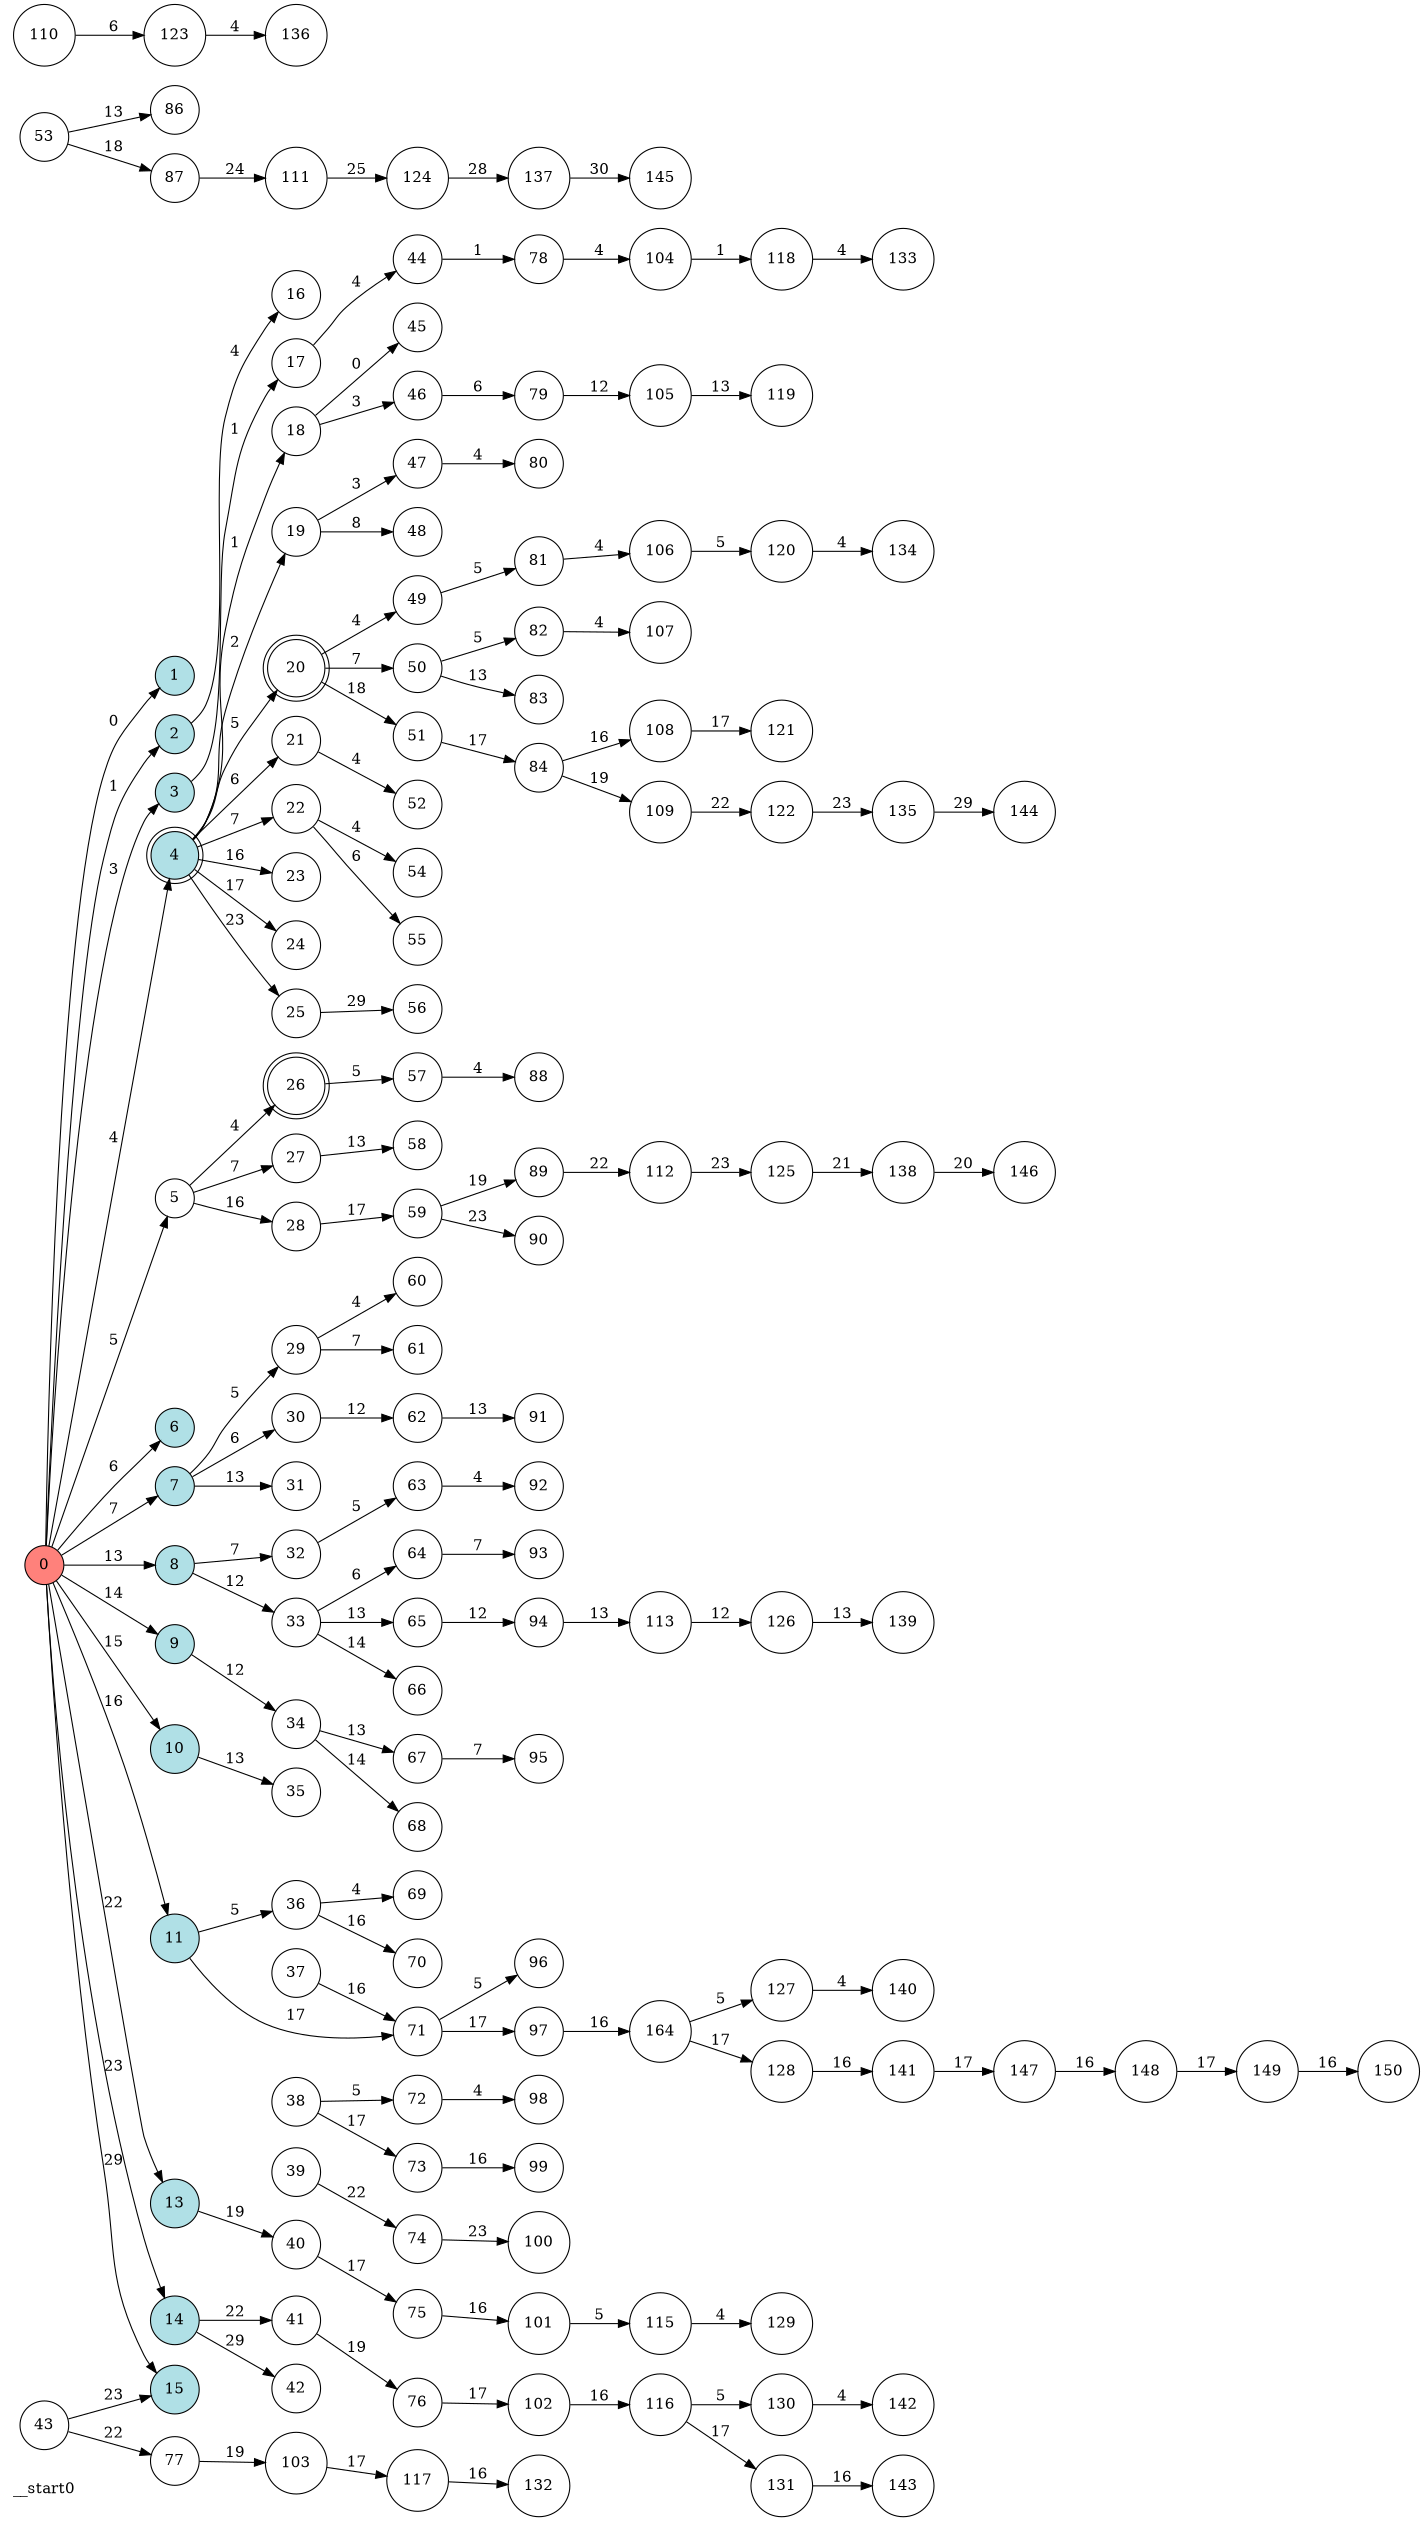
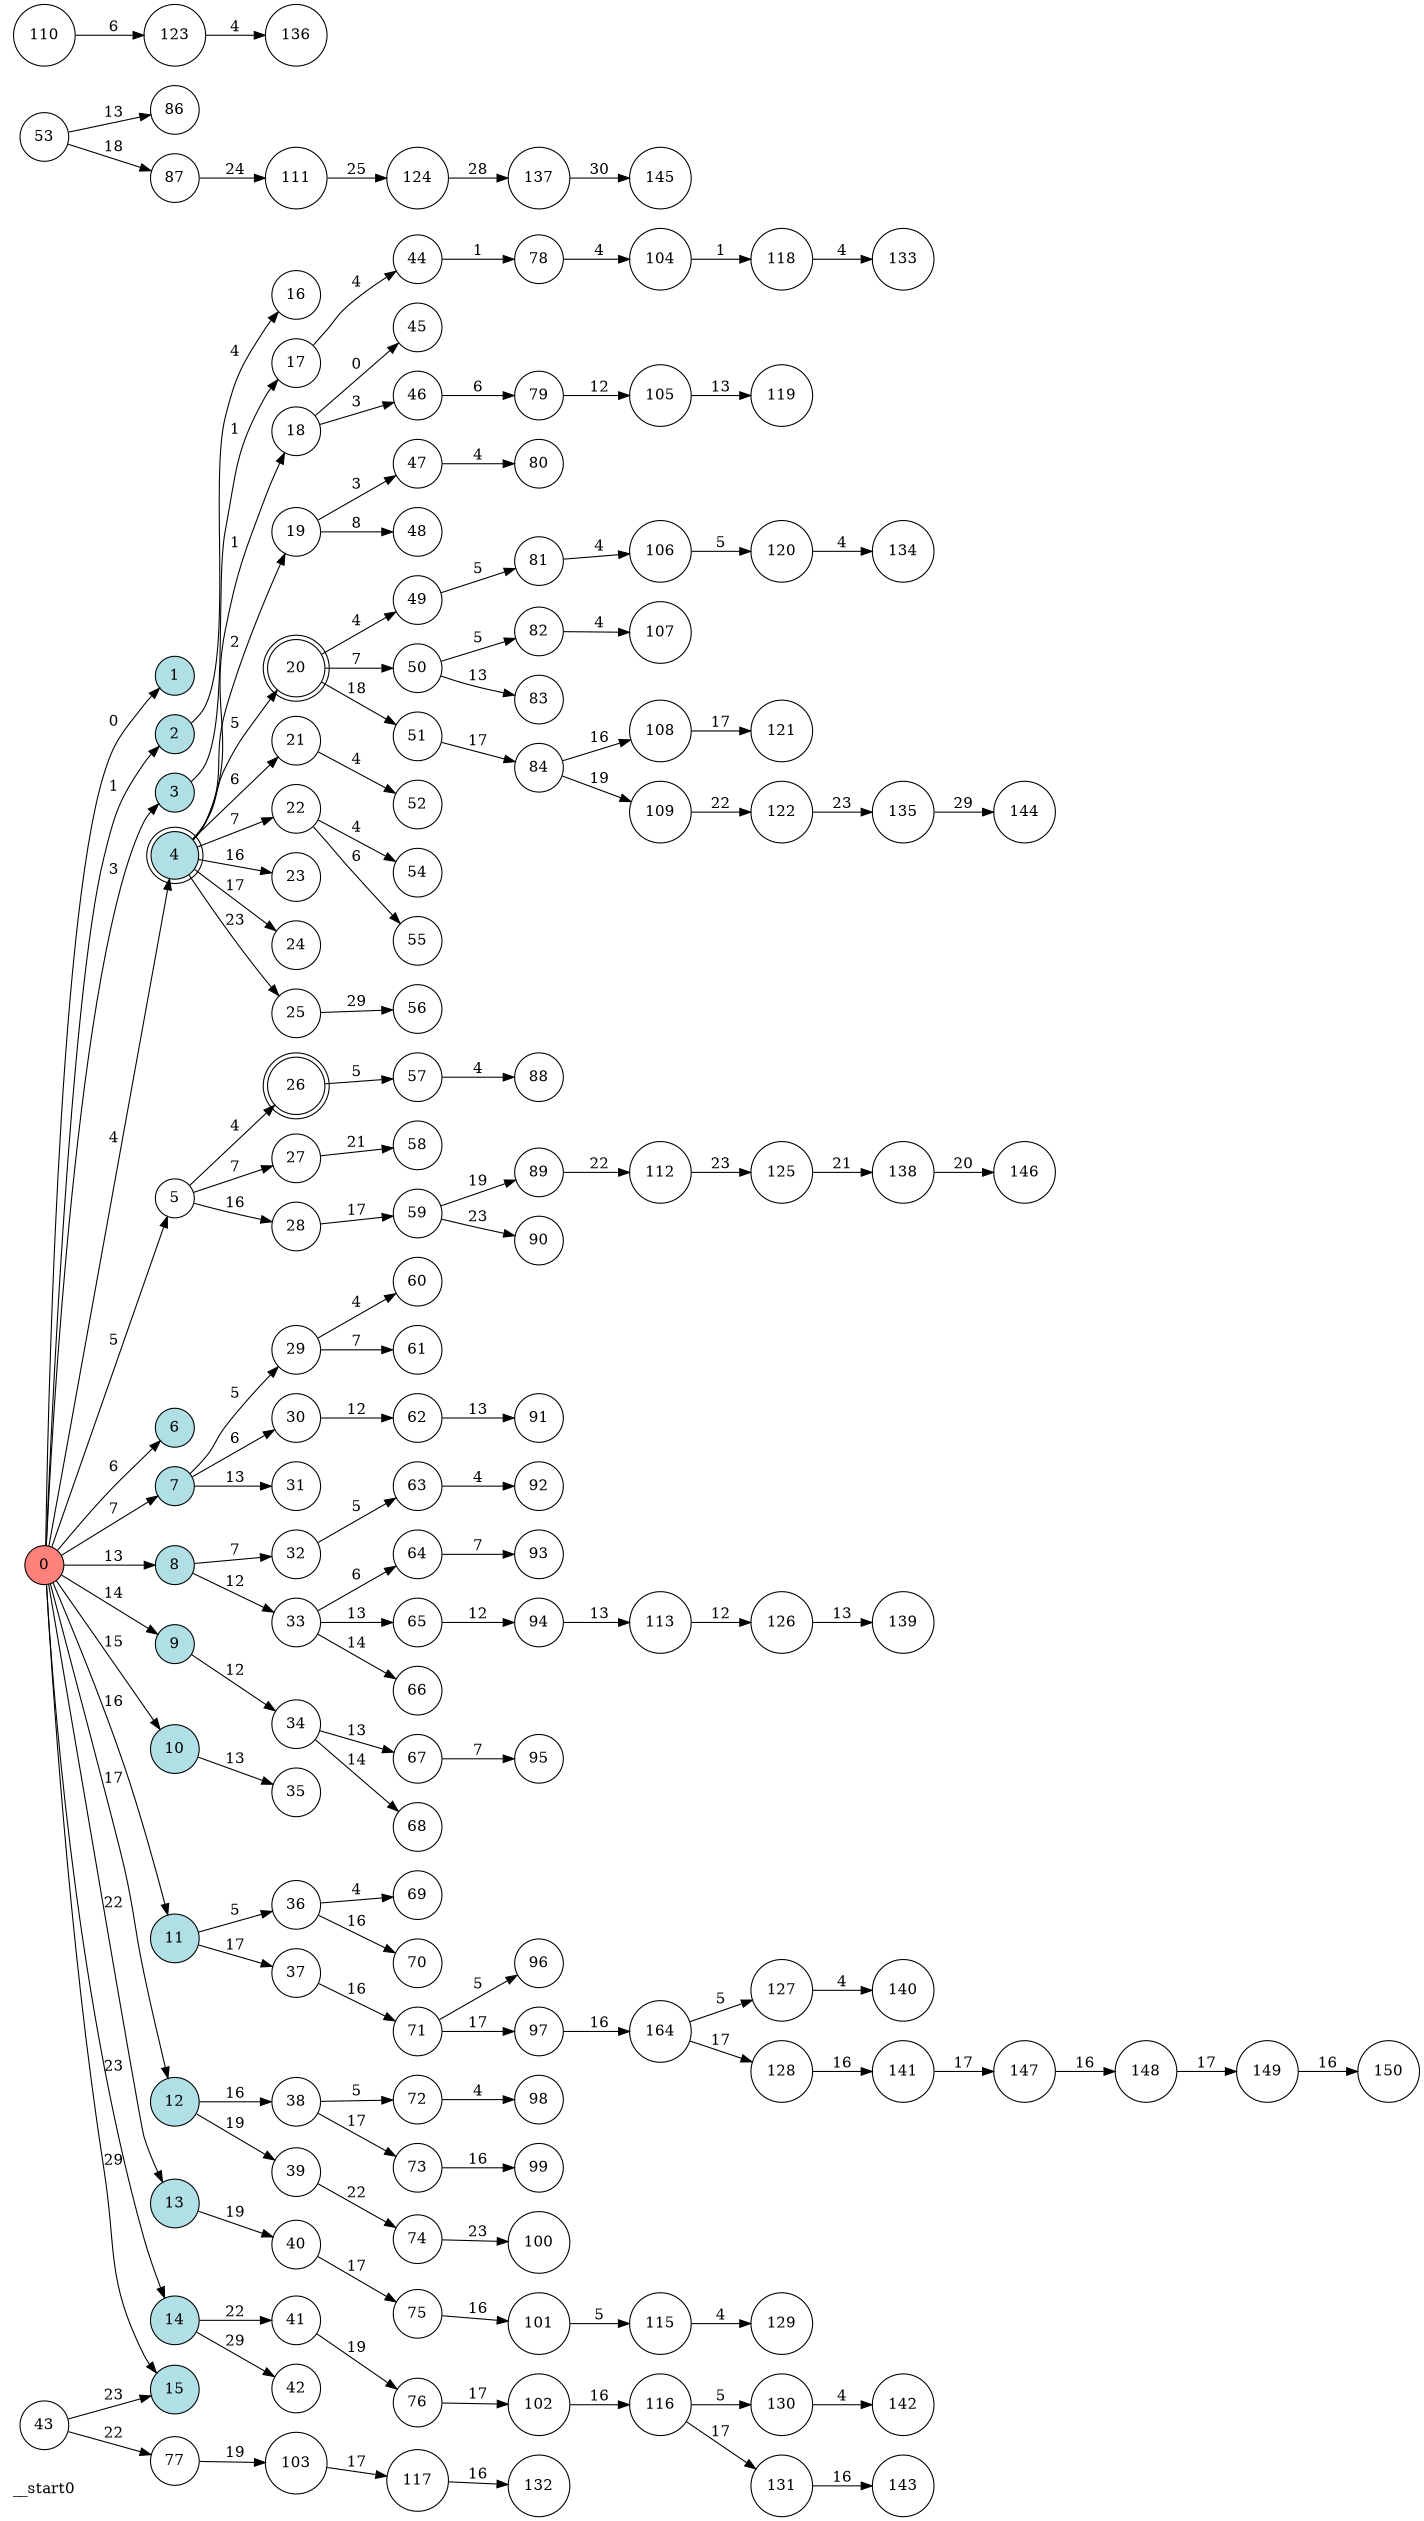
  digraph {
    rankdir=LR
    node [shape=circle color=black fillcolor=white style=filled]
    __start0 [shape=none color="" fillcolor="" style=""]
    n2 [fillcolor="#ff817b" label=0]
    n3 [fillcolor=powderblue label=1]
    n4 [fillcolor=powderblue label=2]
    n5 [fillcolor=powderblue label=3]
    n6 [fillcolor=powderblue label=4 shape=doublecircle style="rounded,filled"]
    n7 [label=5]
    n8 [fillcolor=powderblue label=6]
    n9 [fillcolor=powderblue label=7]
    n10 [fillcolor=powderblue label=8]
    n11 [fillcolor=powderblue label=9]
    n12 [fillcolor=powderblue label=10]
    n13 [fillcolor=powderblue label=11]
+   n14 [fillcolor=powderblue label=12]
    n15 [fillcolor=powderblue label=13]
    n16 [fillcolor=powderblue label=14]
    n17 [fillcolor=powderblue label=15]
    n18 [label=16]
    n19 [label=17]
    n20 [label=18]
    n21 [label=19]
    n22 [label=20 shape=doublecircle style="rounded,filled"]
    n23 [label=21]
    n24 [label=22]
    n25 [label=23]
    n26 [label=24]
    n27 [label=25]
    n28 [label=26 shape=doublecircle style="rounded,filled"]
    n29 [label=27]
    n30 [label=28]
    n31 [label=29]
    n32 [label=30]
    n33 [label=31]
    n34 [label=32]
    n35 [label=33]
    n36 [label=34]
    n37 [label=35]
    n38 [label=36]
    n39 [label=37]
    n40 [label=38]
    n41 [label=39]
    n42 [label=40]
    n43 [label=41]
    n44 [label=42]
    n45 [label=44]
    n46 [label=45]
    n47 [label=46]
    n48 [label=47]
    n49 [label=48]
    n50 [label=49]
    n51 [label=50]
    n52 [label=51]
    n53 [label=52]
    n54 [label=54]
    n55 [label=55]
    n56 [label=56]
    n57 [label=57]
    n58 [label=58]
    n59 [label=59]
    n60 [label=60]
    n61 [label=61]
    n62 [label=62]
    n63 [label=63]
    n64 [label=64]
    n65 [label=65]
    n66 [label=66]
    n67 [label=67]
    n68 [label=68]
    n69 [label=69]
    n70 [label=70]
    n71 [label=71]
    n72 [label=72]
    n73 [label=73]
    n74 [label=74]
    n75 [label=75]
    n76 [label=76]
    n77 [label=43]
    n78 [label=77]
    n79 [label=78]
    n80 [label=79]
    n81 [label=80]
    n82 [label=81]
    n83 [label=82]
    n84 [label=83]
    n85 [label=84]
    n86 [label=53]
    n87 [label=86]
    n88 [label=87]
    n89 [label=88]
    n90 [label=89]
    n91 [label=90]
    n92 [label=91]
    n93 [label=92]
    n94 [label=93]
    n95 [label=94]
    n96 [label=95]
    n97 [label=96]
    n98 [label=97]
    n99 [label=98]
    n100 [label=99]
    n101 [label=100]
    n102 [label=101]
    n103 [label=102]
    n104 [label=103]
    n105 [label=104]
    n106 [label=105]
    n107 [label=106]
    n108 [label=107]
    n109 [label=108]
    n110 [label=109]
    n111 [label=111]
    n112 [label=112]
    n113 [label=113]
    n114 [label=164]
    n115 [label=115]
    n116 [label=116]
    n117 [label=117]
    n118 [label=118]
    n119 [label=119]
    n120 [label=120]
    n121 [label=121]
    n122 [label=122]
    n123 [label=110]
    n124 [label=123]
    n125 [label=124]
    n126 [label=125]
    n127 [label=126]
    n128 [label=127]
    n129 [label=128]
    n130 [label=129]
    n131 [label=130]
    n132 [label=131]
    n133 [label=132]
    n134 [label=133]
    n135 [label=134]
    n136 [label=135]
    n137 [label=136]
    n138 [label=137]
    n139 [label=138]
    n140 [label=139]
    n141 [label=140]
    n142 [label=141]
    n143 [label=142]
    n144 [label=143]
    n145 [label=144]
    n146 [label=145]
    n147 [label=146]
    n148 [label=147]
    n149 [label=148]
    n150 [label=149]
    n151 [label=150]
    n2 -> n3 [label=0]
    n2 -> n4 [label=1]
    n2 -> n5 [label=3]
    n2 -> n6 [label=4]
    n2 -> n7 [label=5]
    n2 -> n8 [label=6]
    n2 -> n9 [label=7]
    n2 -> n10 [label=13]
    n2 -> n11 [label=14]
    n2 -> n12 [label=15]
    n2 -> n13 [label=16]
+   n2 -> n14 [label=17]
    n2 -> n15 [label=22]
    n2 -> n16 [label=23]
    n2 -> n17 [label=29]
    n4 -> n18 [label=4]
    n5 -> n19 [label=1]
    n6 -> n20 [label=1]
    n6 -> n21 [label=2]
    n6 -> n22 [label=5]
    n6 -> n23 [label=6]
    n6 -> n24 [label=7]
    n6 -> n25 [label=16]
    n6 -> n26 [label=17]
    n6 -> n27 [label=23]
    n7 -> n28 [label=4]
    n7 -> n29 [label=7]
    n7 -> n30 [label=16]
    n9 -> n31 [label=5]
    n9 -> n32 [label=6]
    n9 -> n33 [label=13]
    n10 -> n34 [label=7]
    n10 -> n35 [label=12]
    n11 -> n36 [label=12]
    n12 -> n37 [label=13]
    n13 -> n38 [label=5]
-   n13 -> n71 [label=17]
+   n13 -> n39 [label=17]
+   n14 -> n40 [label=16]
+   n14 -> n41 [label=19]
    n15 -> n42 [label=19]
    n16 -> n43 [label=22]
    n16 -> n44 [label=29]
    n19 -> n45 [label=4]
    n20 -> n46 [label=0]
    n20 -> n47 [label=3]
    n21 -> n48 [label=3]
    n21 -> n49 [label=8]
    n22 -> n50 [label=4]
    n22 -> n51 [label=7]
    n22 -> n52 [label=18]
    n23 -> n53 [label=4]
    n24 -> n54 [label=4]
    n24 -> n55 [label=6]
    n27 -> n56 [label=29]
    n28 -> n57 [label=5]
-   n29 -> n58 [label=13]
+   n29 -> n58 [label=21]
    n30 -> n59 [label=17]
    n31 -> n60 [label=4]
    n31 -> n61 [label=7]
    n32 -> n62 [label=12]
    n34 -> n63 [label=5]
    n35 -> n64 [label=6]
    n35 -> n65 [label=13]
    n35 -> n66 [label=14]
    n36 -> n67 [label=13]
    n36 -> n68 [label=14]
    n38 -> n69 [label=4]
    n38 -> n70 [label=16]
    n39 -> n71 [label=16]
    n40 -> n72 [label=5]
    n40 -> n73 [label=17]
    n41 -> n74 [label=22]
    n42 -> n75 [label=17]
    n43 -> n76 [label=19]
    n45 -> n79 [label=1]
    n47 -> n80 [label=6]
    n48 -> n81 [label=4]
    n50 -> n82 [label=5]
    n51 -> n83 [label=5]
    n51 -> n84 [label=13]
    n52 -> n85 [label=17]
    n57 -> n89 [label=4]
    n59 -> n90 [label=19]
    n59 -> n91 [label=23]
    n62 -> n92 [label=13]
    n63 -> n93 [label=4]
    n64 -> n94 [label=7]
    n65 -> n95 [label=12]
    n67 -> n96 [label=7]
    n71 -> n97 [label=5]
    n71 -> n98 [label=17]
    n72 -> n99 [label=4]
    n73 -> n100 [label=16]
    n74 -> n101 [label=23]
    n75 -> n102 [label=16]
    n76 -> n103 [label=17]
    n77 -> n17 [label=23]
    n77 -> n78 [label=22]
    n78 -> n104 [label=19]
    n79 -> n105 [label=4]
    n80 -> n106 [label=12]
    n82 -> n107 [label=4]
    n83 -> n108 [label=4]
    n85 -> n109 [label=16]
    n85 -> n110 [label=19]
    n86 -> n87 [label=13]
    n86 -> n88 [label=18]
    n88 -> n111 [label=24]
    n90 -> n112 [label=22]
    n95 -> n113 [label=13]
    n98 -> n114 [label=16]
    n102 -> n115 [label=5]
    n103 -> n116 [label=16]
    n104 -> n117 [label=17]
    n105 -> n118 [label=1]
    n106 -> n119 [label=13]
    n107 -> n120 [label=5]
    n109 -> n121 [label=17]
    n110 -> n122 [label=22]
    n111 -> n125 [label=25]
    n112 -> n126 [label=23]
    n113 -> n127 [label=12]
    n114 -> n128 [label=5]
    n114 -> n129 [label=17]
    n115 -> n130 [label=4]
    n116 -> n131 [label=5]
    n116 -> n132 [label=17]
    n117 -> n133 [label=16]
    n118 -> n134 [label=4]
    n120 -> n135 [label=4]
    n122 -> n136 [label=23]
    n123 -> n124 [label=6]
    n124 -> n137 [label=4]
    n125 -> n138 [label=28]
    n126 -> n139 [label=21]
    n127 -> n140 [label=13]
    n128 -> n141 [label=4]
    n129 -> n142 [label=16]
    n131 -> n143 [label=4]
    n132 -> n144 [label=16]
    n136 -> n145 [label=29]
    n138 -> n146 [label=30]
    n139 -> n147 [label=20]
    n142 -> n148 [label=17]
    n148 -> n149 [label=16]
    n149 -> n150 [label=17]
    n150 -> n151 [label=16]
  }
